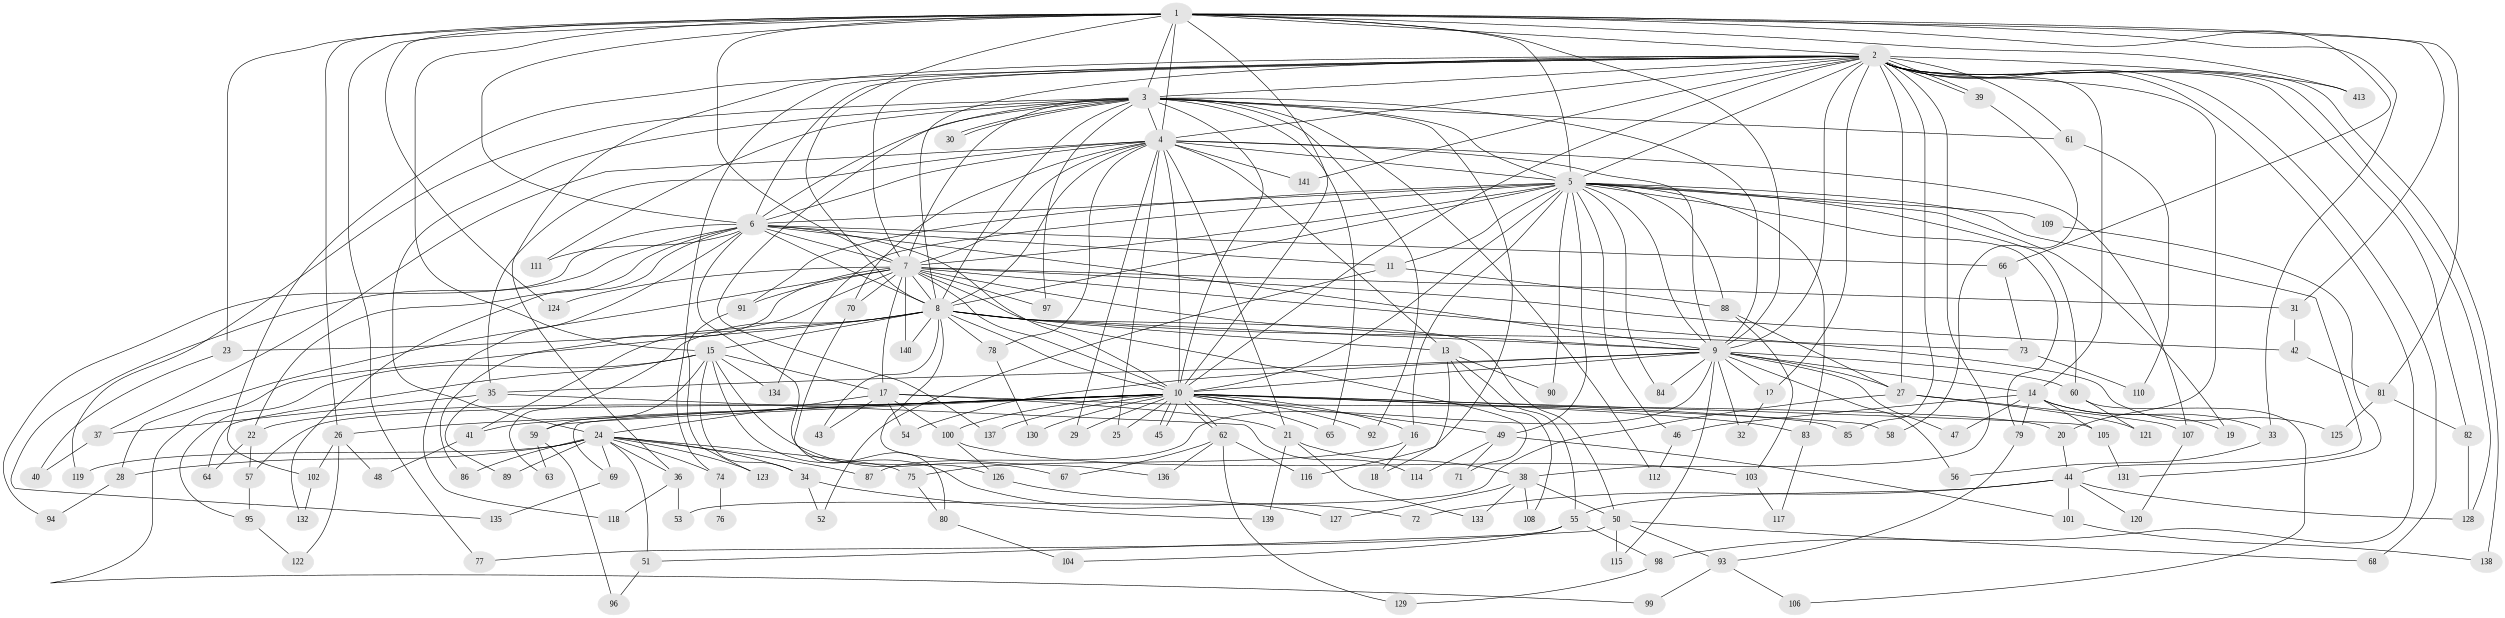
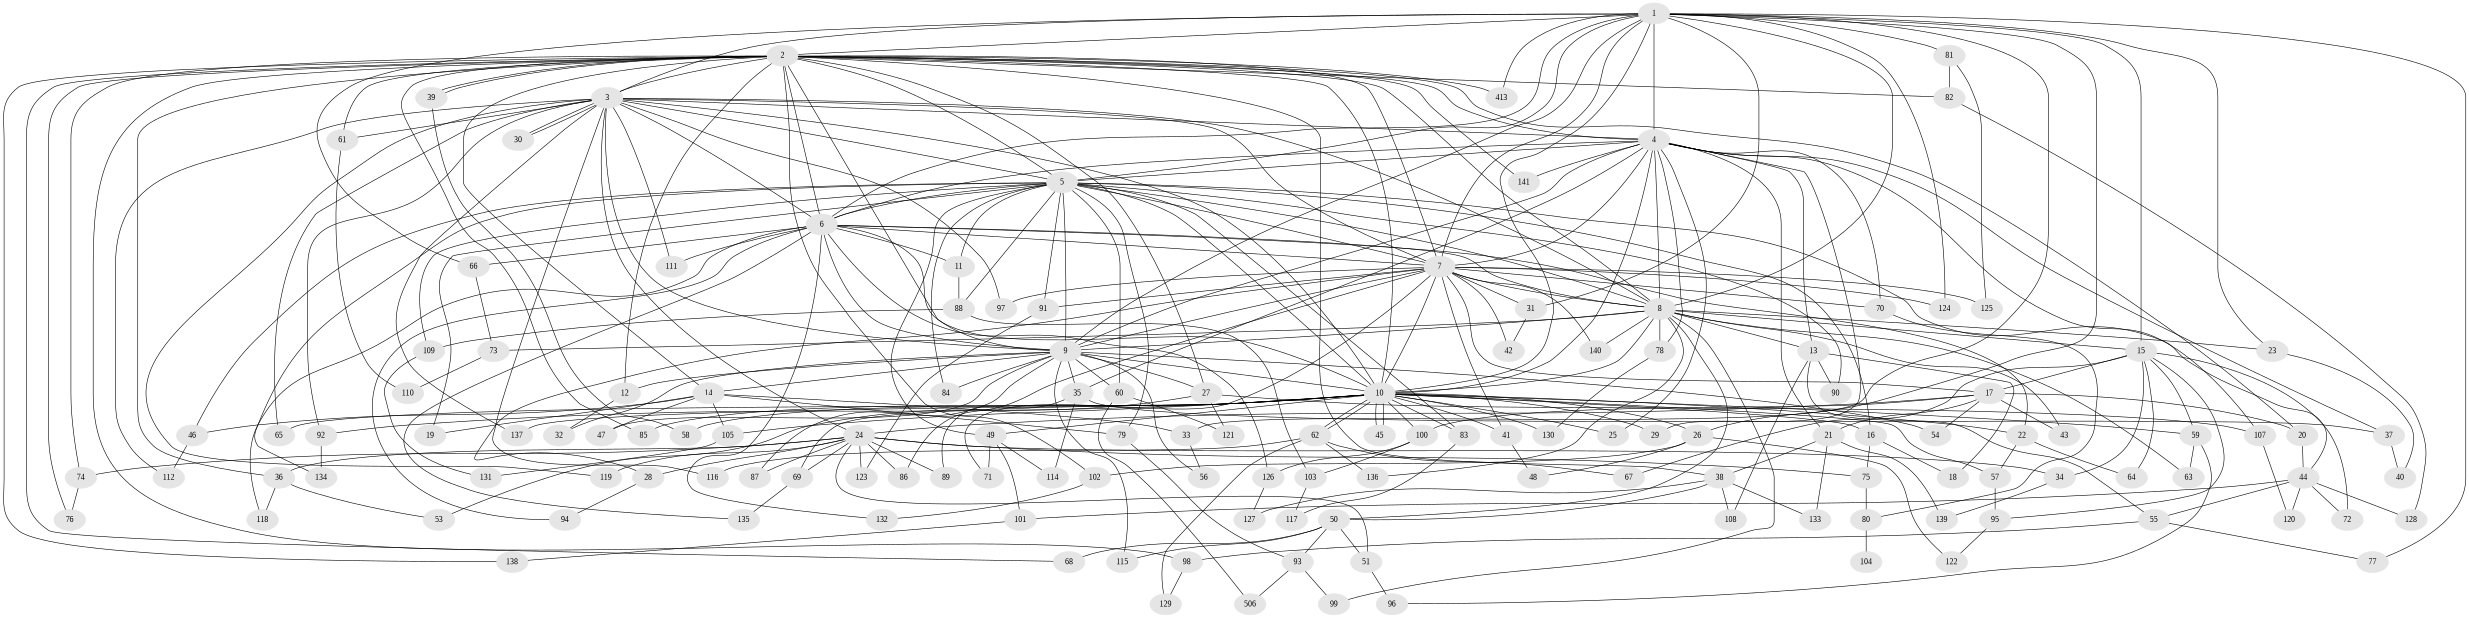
  graph {
    fontname="Liberation Serif"
    node [color=gray90 fontname="Liberation Serif" style=filled]
    edge [fontname="Liberation Serif"]
    1
    2
    3
    4
    5
    6
    7
    8
    9
    10
    15
    23
    26
    31
    33
    66
    77
    81
    n19 [label=413]
    124
    12
    14
    20
    27
    36
    38
    39
    61
    68
    74
    76
    82
    85
    98
    102
    138
    141
    24
    30
    65
    92
    97
    111
    112
    116
    119
    137
    13
    21
    25
    29
    35
    37
    70
    78
    107
    11
    16
    19
    44
    46
    49
    60
    79
    83
    84
    88
    90
    91
    109
    134
    22
    94
    118
    126
    132
    135
    17
    28
    41
    42
    71
    86
    125
    140
    43
    50
    63
    73
    99
    136
    32
    47
    54
    56
    87
    115
    45
    57
    58
    59
    62
    69
    100
    105
    130
    34
    64
    67
    72
    95
    40
    48
    122
    53
    121
    108
    133
    127
    110
    128
    129
    75
    51
    89
    123
    18
    55
    139
    114
    80
    120
-   52
    101
-   106
+   106 [label=506]
    93
    117
    103
    131
    96
    104
    1 -- 2
    1 -- 3
    1 -- 4
    1 -- 5
    1 -- 6
    1 -- 7
    1 -- 8
    1 -- 9
    1 -- 10
    1 -- 15
    1 -- 23
    1 -- 26
    1 -- 31
    1 -- 33
    1 -- 66
    1 -- 77
    1 -- 81
    1 -- n19
    1 -- 124
    2 -- 3
    2 -- 4
    2 -- 5
    2 -- 6
    2 -- 7
    2 -- 8
    2 -- 9
    2 -- 10
    2 -- n19
    2 -- 12
    2 -- 14
    2 -- 20
    2 -- 27
    2 -- 36
    2 -- 38
    2 -- 39
    2 -- 39
    2 -- 61
    2 -- 68
    2 -- 74
-   2 -- 128
+   2 -- 76
    2 -- 82
    2 -- 85
    2 -- 98
    2 -- 102
    2 -- 138
    2 -- 141
    3 -- 4
    3 -- 5
    3 -- 6
    3 -- 7
    3 -- 8
    3 -- 9
    3 -- 10
    3 -- 61
    3 -- 24
    3 -- 30
    3 -- 30
    3 -- 65
    3 -- 92
    3 -- 97
    3 -- 111
    3 -- 112
    3 -- 116
    3 -- 119
    3 -- 137
    4 -- 5
    4 -- 6
    4 -- 7
    4 -- 8
    4 -- 9
    4 -- 10
    4 -- 141
    4 -- 13
    4 -- 21
    4 -- 25
    4 -- 29
    4 -- 35
    4 -- 37
    4 -- 70
    4 -- 78
    4 -- 107
    5 -- 6
    5 -- 7
    5 -- 8
    5 -- 9
    5 -- 10
    5 -- 11
    5 -- 16
    5 -- 19
    5 -- 44
    5 -- 46
    5 -- 49
    5 -- 60
    5 -- 79
    5 -- 83
    5 -- 84
    5 -- 88
    5 -- 90
    5 -- 91
    5 -- 109
    5 -- 134
    6 -- 7
    6 -- 8
    6 -- 9
    6 -- 10
    6 -- 66
    6 -- 111
    6 -- 11
    6 -- 22
    6 -- 94
    6 -- 118
    6 -- 126
    6 -- 132
    6 -- 135
    7 -- 8
    7 -- 9
    7 -- 10
    7 -- 31
    7 -- 124
    7 -- 97
    7 -- 70
    7 -- 91
    7 -- 17
    7 -- 28
    7 -- 41
    7 -- 42
    7 -- 71
    7 -- 86
    7 -- 125
    7 -- 140
    8 -- 9
    8 -- 10
    8 -- 15
    8 -- 23
    8 -- 13
    8 -- 78
    8 -- 140
    8 -- 43
    8 -- 50
    8 -- 63
    8 -- 73
    8 -- 99
    8 -- 136
    9 -- 10
    9 -- 12
    9 -- 14
    9 -- 27
    9 -- 35
    9 -- 60
    9 -- 84
    9 -- 32
    9 -- 47
    9 -- 54
    9 -- 56
    9 -- 87
    9 -- 115
    10 -- 26
    10 -- 85
    10 -- 65
    10 -- 92
    10 -- 137
    10 -- 25
    10 -- 29
    10 -- 16
    10 -- 49
    10 -- 83
    10 -- 22
    10 -- 41
    10 -- 45
    10 -- 45
    10 -- 57
    10 -- 58
    10 -- 59
    10 -- 62
    10 -- 62
    10 -- 69
    10 -- 100
    10 -- 105
    10 -- 130
-   15 -- 134
+   92 -- 134
    15 -- 17
    15 -- 59
    15 -- 34
    15 -- 64
    15 -- 67
    15 -- 72
    15 -- 95
    23 -- 40
    26 -- 102
    26 -- 48
    26 -- 122
    31 -- 42
    33 -- 56
    66 -- 73
    81 -- 82
    81 -- 125
    12 -- 32
    14 -- 33
    14 -- 19
    14 -- 46
    14 -- 79
    14 -- 47
    14 -- 105
    20 -- 44
    27 -- 107
    27 -- 53
    27 -- 121
    36 -- 118
    36 -- 53
    38 -- 50
    38 -- 108
    38 -- 133
    38 -- 127
    39 -- 58
    61 -- 110
    74 -- 76
    82 -- 128
    98 -- 129
    102 -- 132
    24 -- 36
    24 -- 74
    24 -- 119
    24 -- 28
    24 -- 86
    24 -- 87
    24 -- 69
    24 -- 34
    24 -- 75
    24 -- 51
    24 -- 89
    24 -- 123
    13 -- 90
    13 -- 108
    13 -- 18
    13 -- 55
    21 -- 38
    21 -- 133
    21 -- 139
    35 -- 37
    35 -- 89
    35 -- 114
    37 -- 40
    70 -- 80
    78 -- 130
    107 -- 120
    11 -- 88
-   11 -- 52
    16 -- 75
    16 -- 18
    44 -- 72
    44 -- 128
    44 -- 55
    44 -- 120
    44 -- 101
    46 -- 112
    49 -- 71
    49 -- 114
    49 -- 101
    60 -- 121
    60 -- 106
    79 -- 93
    83 -- 117
-   88 -- 27
+   88 -- 109
    88 -- 103
    91 -- 123
    109 -- 131
    22 -- 57
    22 -- 64
    126 -- 127
    17 -- 20
    17 -- 24
    17 -- 21
    17 -- 43
    17 -- 54
    17 -- 100
    28 -- 94
    41 -- 48
-   42 -- 81
    50 -- 68
    50 -- 115
    50 -- 51
    50 -- 93
    73 -- 110
    57 -- 95
    59 -- 63
    59 -- 96
    62 -- 116
    62 -- 136
    62 -- 67
    62 -- 129
    69 -- 135
    100 -- 126
    100 -- 103
    105 -- 131
    34 -- 139
-   34 -- 52
    95 -- 122
    75 -- 80
    51 -- 96
    55 -- 77
    55 -- 98
-   55 -- 104
    80 -- 104
    101 -- 138
    93 -- 99
    93 -- 106
    103 -- 117
  }
